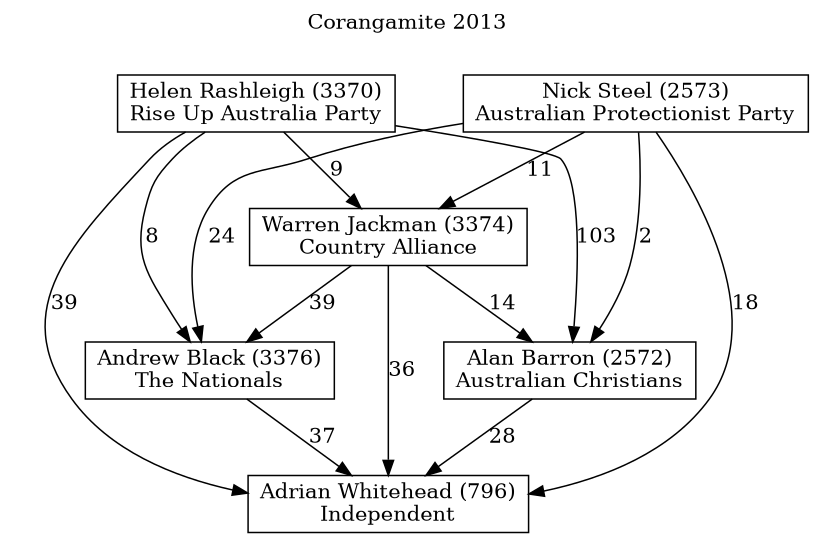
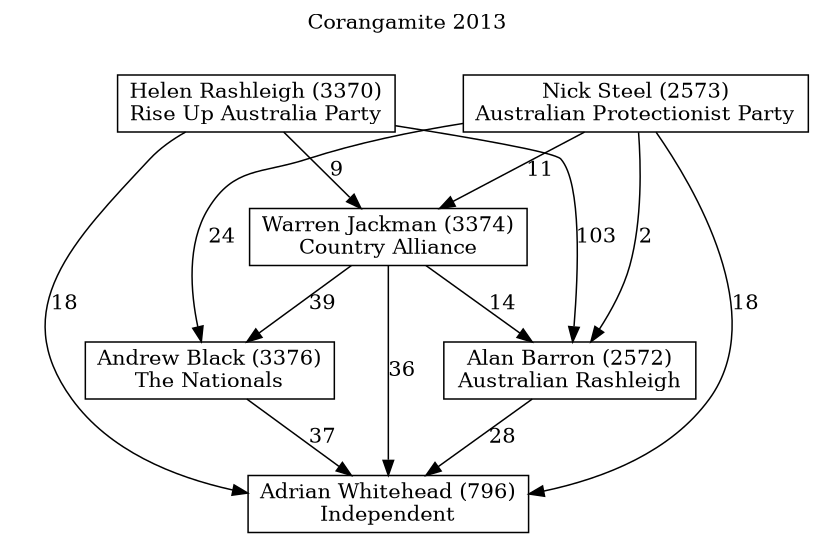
  digraph {
    label="Corangamite 2013"
    labelloc=t
    mclimit=10
    node [shape=box]
    n1 [label="Adrian Whitehead (796)\nIndependent"]
    n2 [label="Andrew Black (3376)\nThe Nationals"]
-   n3 [label="Alan Barron (2572)\nAustralian Christians"]
+   n3 [label="Alan Barron (2572)\nAustralian Rashleigh"]
    n4 [label="Warren Jackman (3374)\nCountry Alliance"]
    n5 [label="Helen Rashleigh (3370)\nRise Up Australia Party"]
    n6 [label="Nick Steel (2573)\nAustralian Protectionist Party"]
    n2 -> n1 [label=37]
    n3 -> n1 [label=28]
    n4 -> n1 [label=36]
    n4 -> n2 [label=39]
    n4 -> n3 [label=14]
-   n5 -> n1 [label=39]
-   n5 -> n2 [label=8]
+   n5 -> n1 [label=18]
    n5 -> n3 [label=103]
    n5 -> n4 [label=9]
    n6 -> n1 [label=18]
    n6 -> n2 [label=24]
    n6 -> n3 [label=2]
    n6 -> n4 [label=11]
  }
